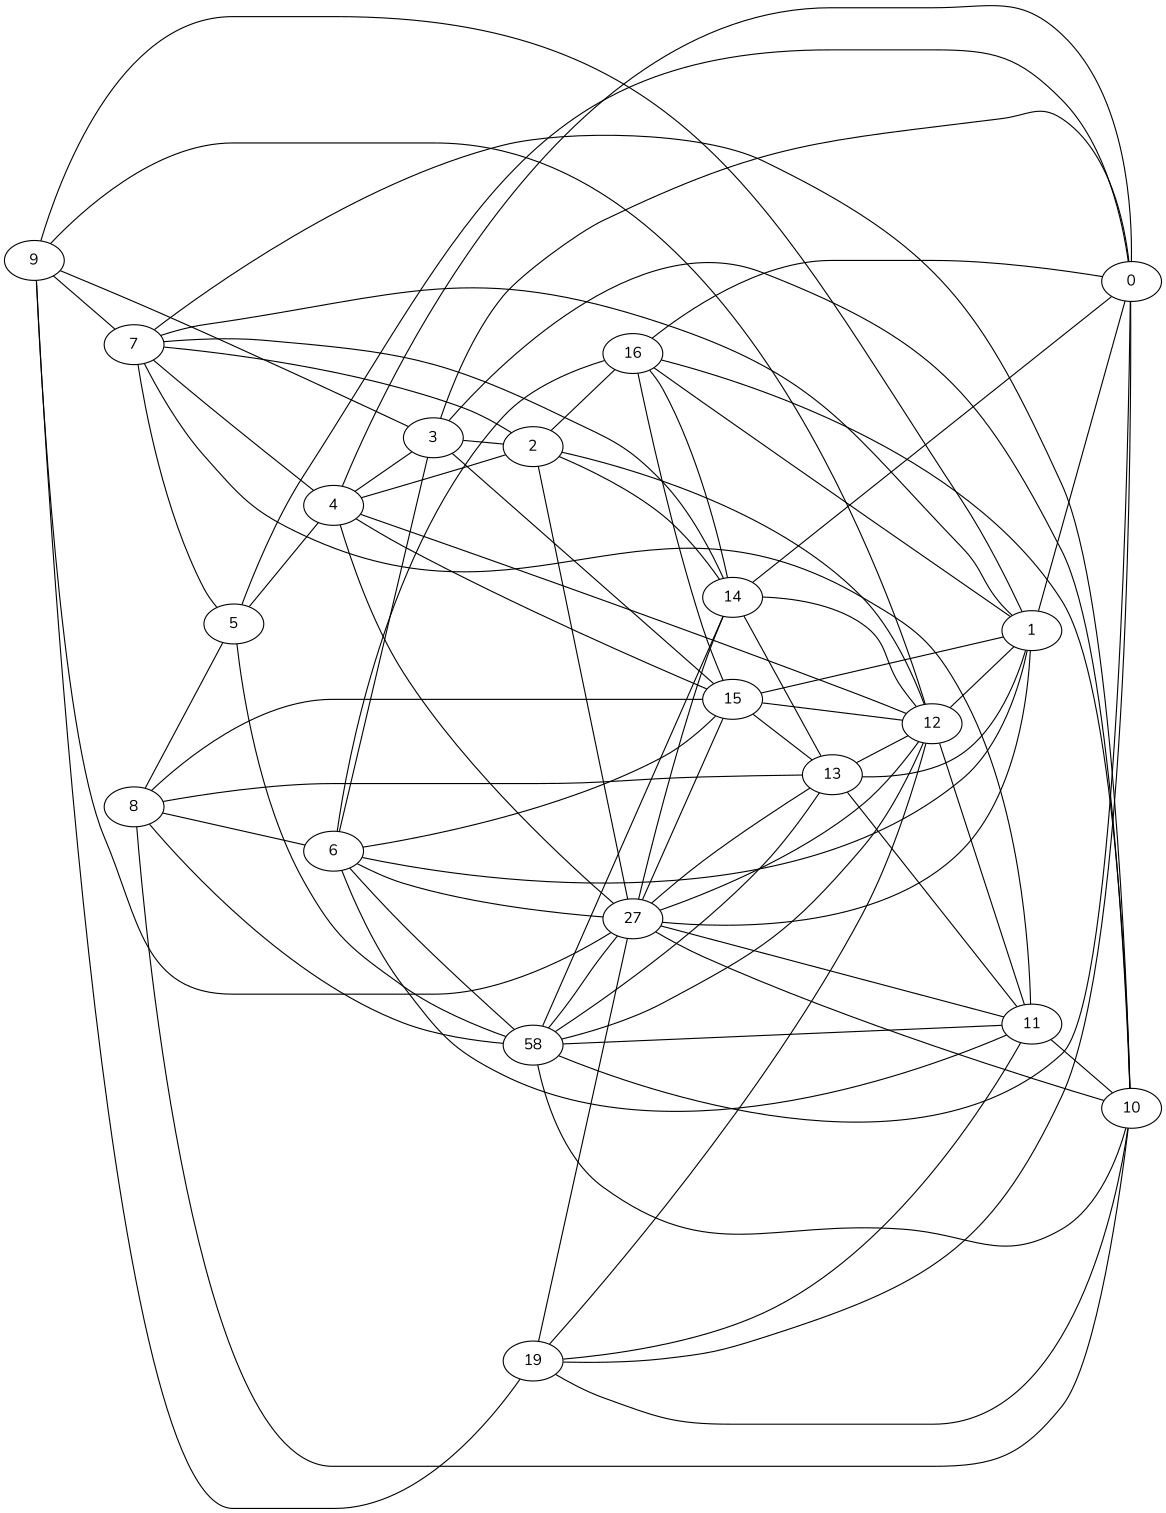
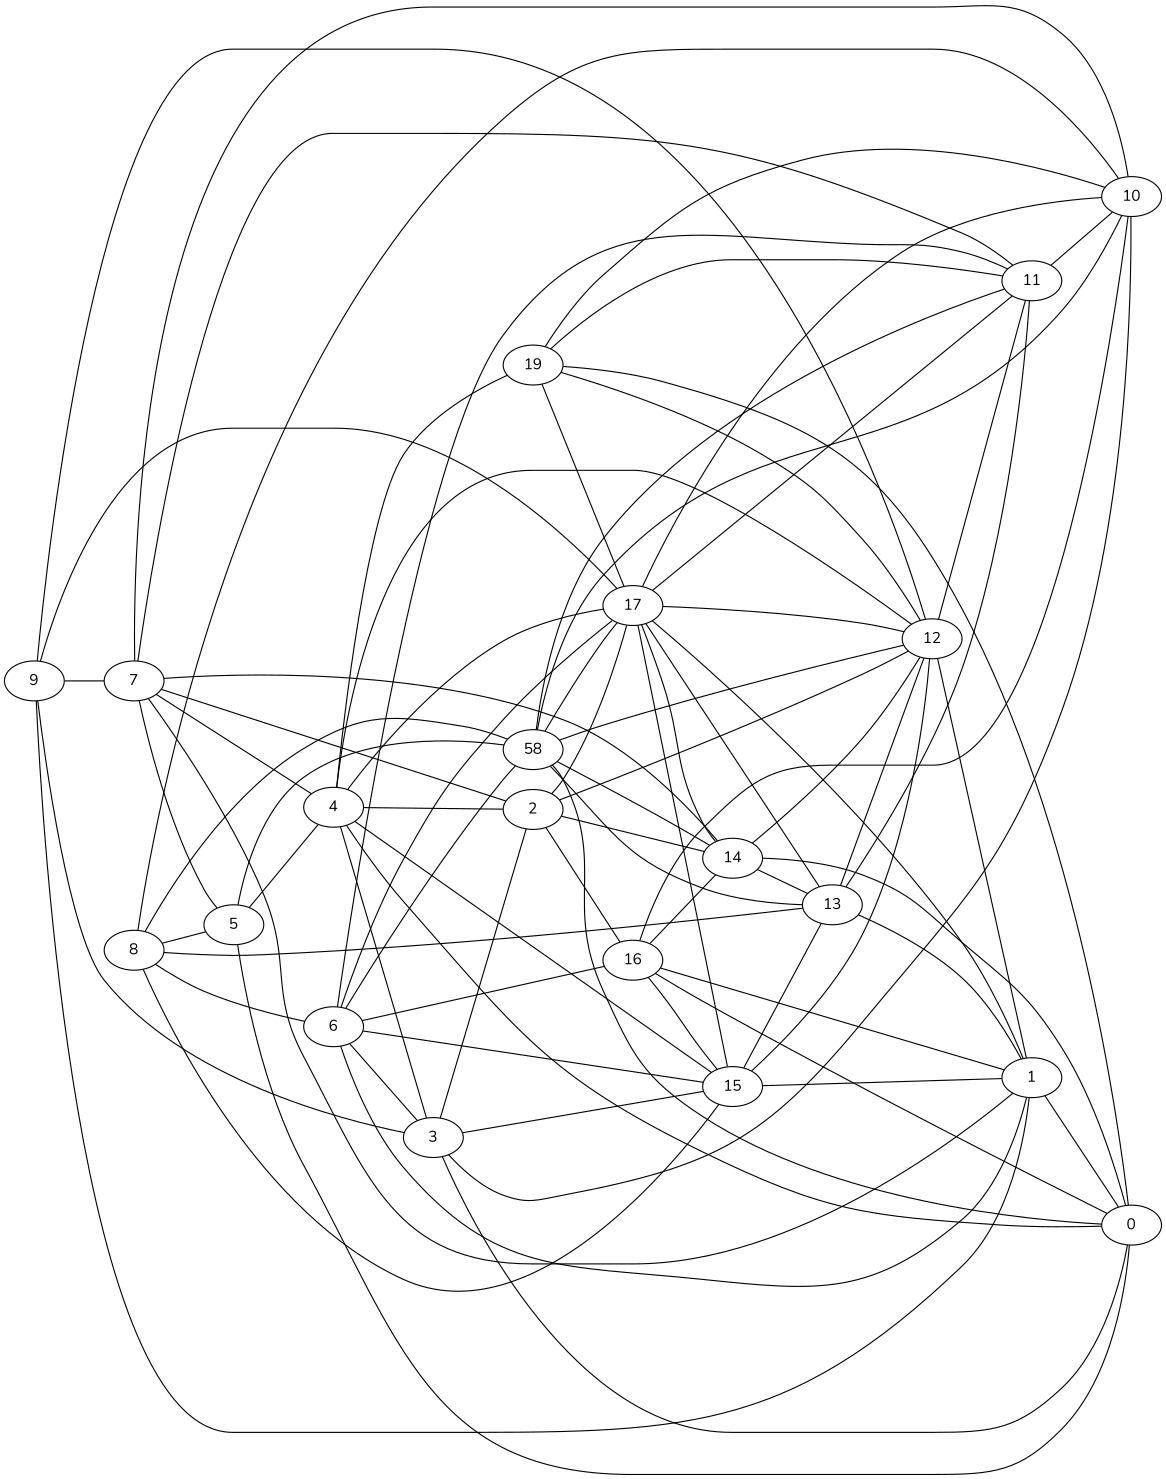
  digraph {
    fontname=Nunito
    rankdir=LR
    node [fontname=Nunito]
    edge [color=black dir=none fontname=Nunito]
    7
    2
    11
    14
    10
    1
    5
    4
    16
    12
-   17 [label=27]
+   17
    0
    13
    15
    3
    9
    19
    6
    n19 [label=58]
    8
    subgraph sub_1 {
      7
      2
      11
      14
      10
      1
      5
      4
      16
      12
      17
      0
      13
      15
      3
      9
      19
      6
      n19
      8
    }
    7 -> 2
    7 -> 11
    7 -> 14
    7 -> 10
    7 -> 1
    7 -> 5
    7 -> 4
    2 -> 14
    2 -> 16
    2 -> 12
    2 -> 17
    11 -> 10
    14 -> 12
    14 -> 0
    14 -> 13
    1 -> 0
    5 -> 4
    5 -> 0
    5 -> n19
    4 -> 2
    4 -> 12
    4 -> 17
    4 -> 0
    4 -> 15
    4 -> 3
    16 -> 14
    16 -> 10
    16 -> 1
    16 -> 0
    16 -> 15
    12 -> 11
    12 -> 1
    17 -> 11
    17 -> 14
    17 -> 10
    17 -> 1
    17 -> 12
    17 -> 13
    17 -> 15
    13 -> 11
    13 -> 1
    13 -> 12
    15 -> 1
    15 -> 12
    15 -> 13
    3 -> 2
    3 -> 10
    3 -> 0
    3 -> 15
    9 -> 7
    9 -> 1
    9 -> 12
    9 -> 17
    9 -> 3
-   9 -> 19
+   4 -> 19
    19 -> 11
    19 -> 10
    19 -> 12
    19 -> 17
    19 -> 0
    6 -> 11
    6 -> 1
    6 -> 16
    6 -> 17
    6 -> 15
    6 -> 3
    6 -> n19
    n19 -> 11
    n19 -> 14
    n19 -> 10
    n19 -> 12
    n19 -> 17
    n19 -> 0
    n19 -> 13
    8 -> 10
    8 -> 5
    8 -> 13
    8 -> 15
    8 -> 6
    8 -> n19
  }
